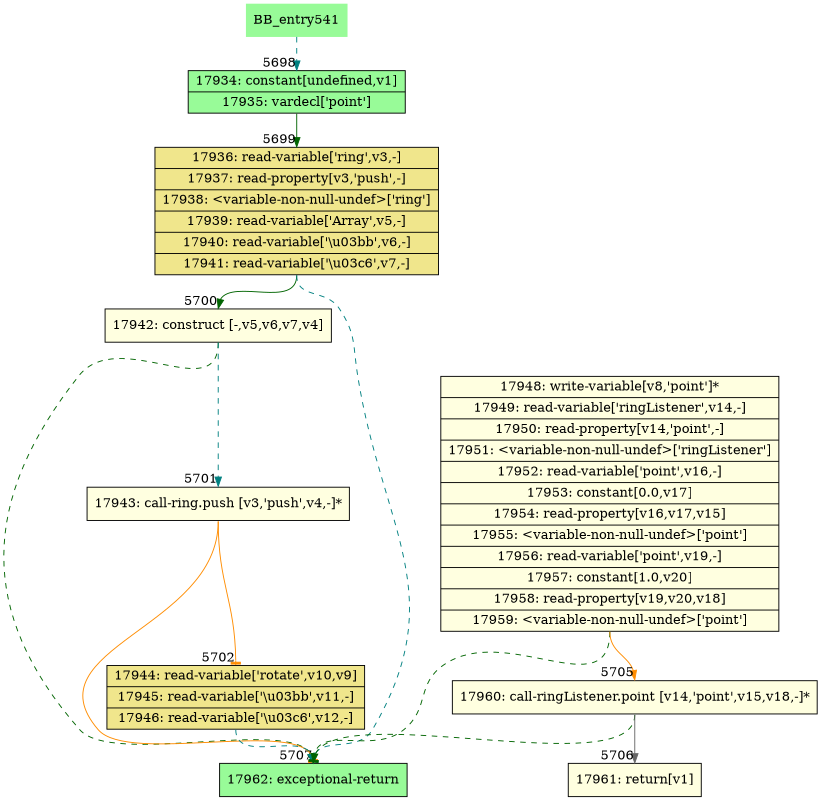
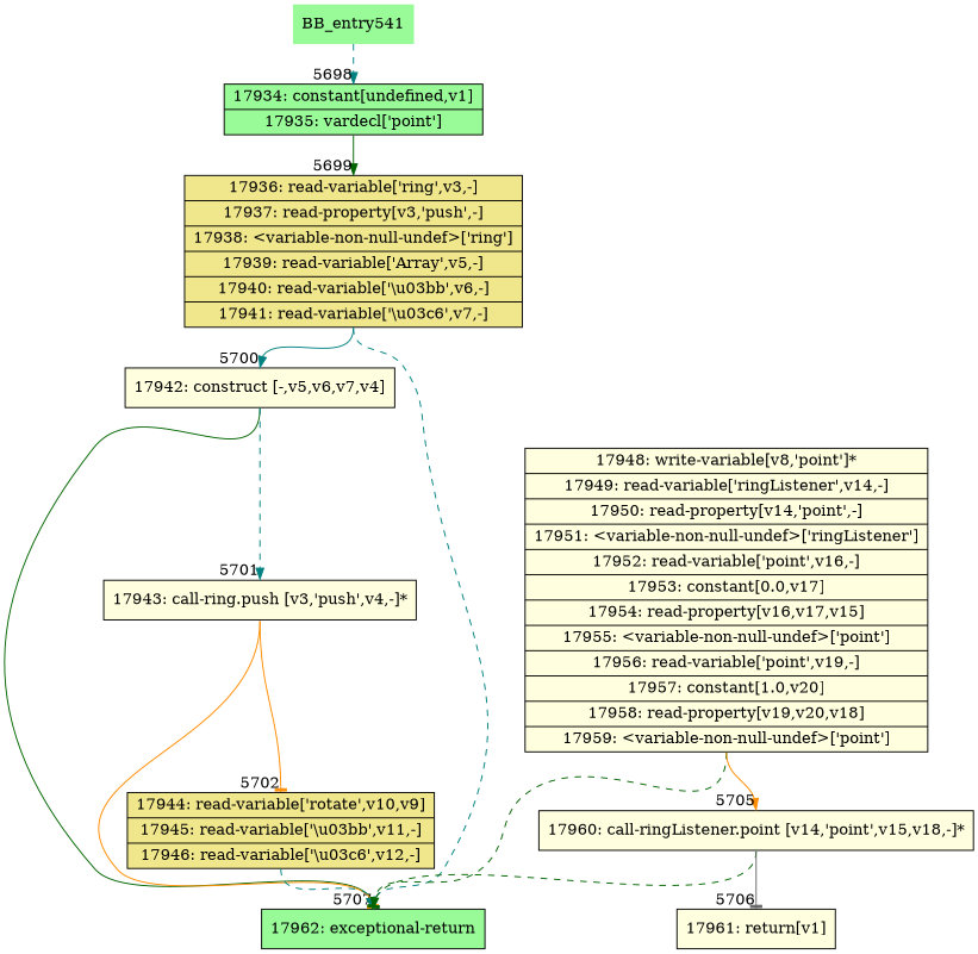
  digraph {
    rankdir=TD
    node [fillcolor=lightyellow shape=record style=filled]
    edge [arrowhead=normal color=darkgreen headport=n style=solid tailport=s]
    BB_entry541 [fillcolor=palegreen shape=none]
    n2 [fillcolor=palegreen label="{17934: constant[undefined,v1]|17935: vardecl['point']}"]
    n3 [fillcolor=khaki label="{17936: read-variable['ring',v3,-]|17937: read-property[v3,'push',-]|17938: \<variable-non-null-undef\>['ring']|17939: read-variable['Array',v5,-]|17940: read-variable['\\u03bb',v6,-]|17941: read-variable['\\u03c6',v7,-]}"]
    n4 [label="{17942: construct [-,v5,v6,v7,v4]}"]
    n5 [fillcolor=palegreen label="{17962: exceptional-return}"]
    n6 [label="{17943: call-ring.push [v3,'push',v4,-]*}"]
    n7 [fillcolor=khaki label="{17944: read-variable['rotate',v10,v9]|17945: read-variable['\\u03bb',v11,-]|17946: read-variable['\\u03c6',v12,-]}"]
    n8 [label="{17948: write-variable[v8,'point']*|17949: read-variable['ringListener',v14,-]|17950: read-property[v14,'point',-]|17951: \<variable-non-null-undef\>['ringListener']|17952: read-variable['point',v16,-]|17953: constant[0.0,v17]|17954: read-property[v16,v17,v15]|17955: \<variable-non-null-undef\>['point']|17956: read-variable['point',v19,-]|17957: constant[1.0,v20]|17958: read-property[v19,v20,v18]|17959: \<variable-non-null-undef\>['point']}"]
    n9 [label="{17960: call-ringListener.point [v14,'point',v15,v18,-]*}"]
    n10 [label="{17961: return[v1]}"]
    BB_entry541 -> n2 [color=teal headlabel="    5698" style=dashed]
    n2 -> n3 [headlabel="      5699"]
-   n3 -> n4 [headlabel="      5700"]
+   n3 -> n4 [color=teal headlabel="      5700"]
    n3 -> n5 [arrowhead=tee color=teal headlabel="      5707" style=dashed]
-   n4 -> n5 [style=dashed]
+   n4 -> n5
    n4 -> n6 [color=teal headlabel="      5701" style=dashed]
    n6 -> n5 [arrowhead=tee color=darkorange]
    n6 -> n7 [arrowhead=tee color=darkorange headlabel="      5702"]
    n7 -> n5 [color=teal style=dashed]
    n8 -> n5 [style=dashed]
    n8 -> n9 [color=darkorange headlabel="      5705"]
    n9 -> n5 [arrowhead=tee style=dashed]
-   n9 -> n10 [color=gray40 headlabel="      5706"]
+   n9 -> n10 [arrowhead=tee color=gray40 headlabel="      5706"]
  }
